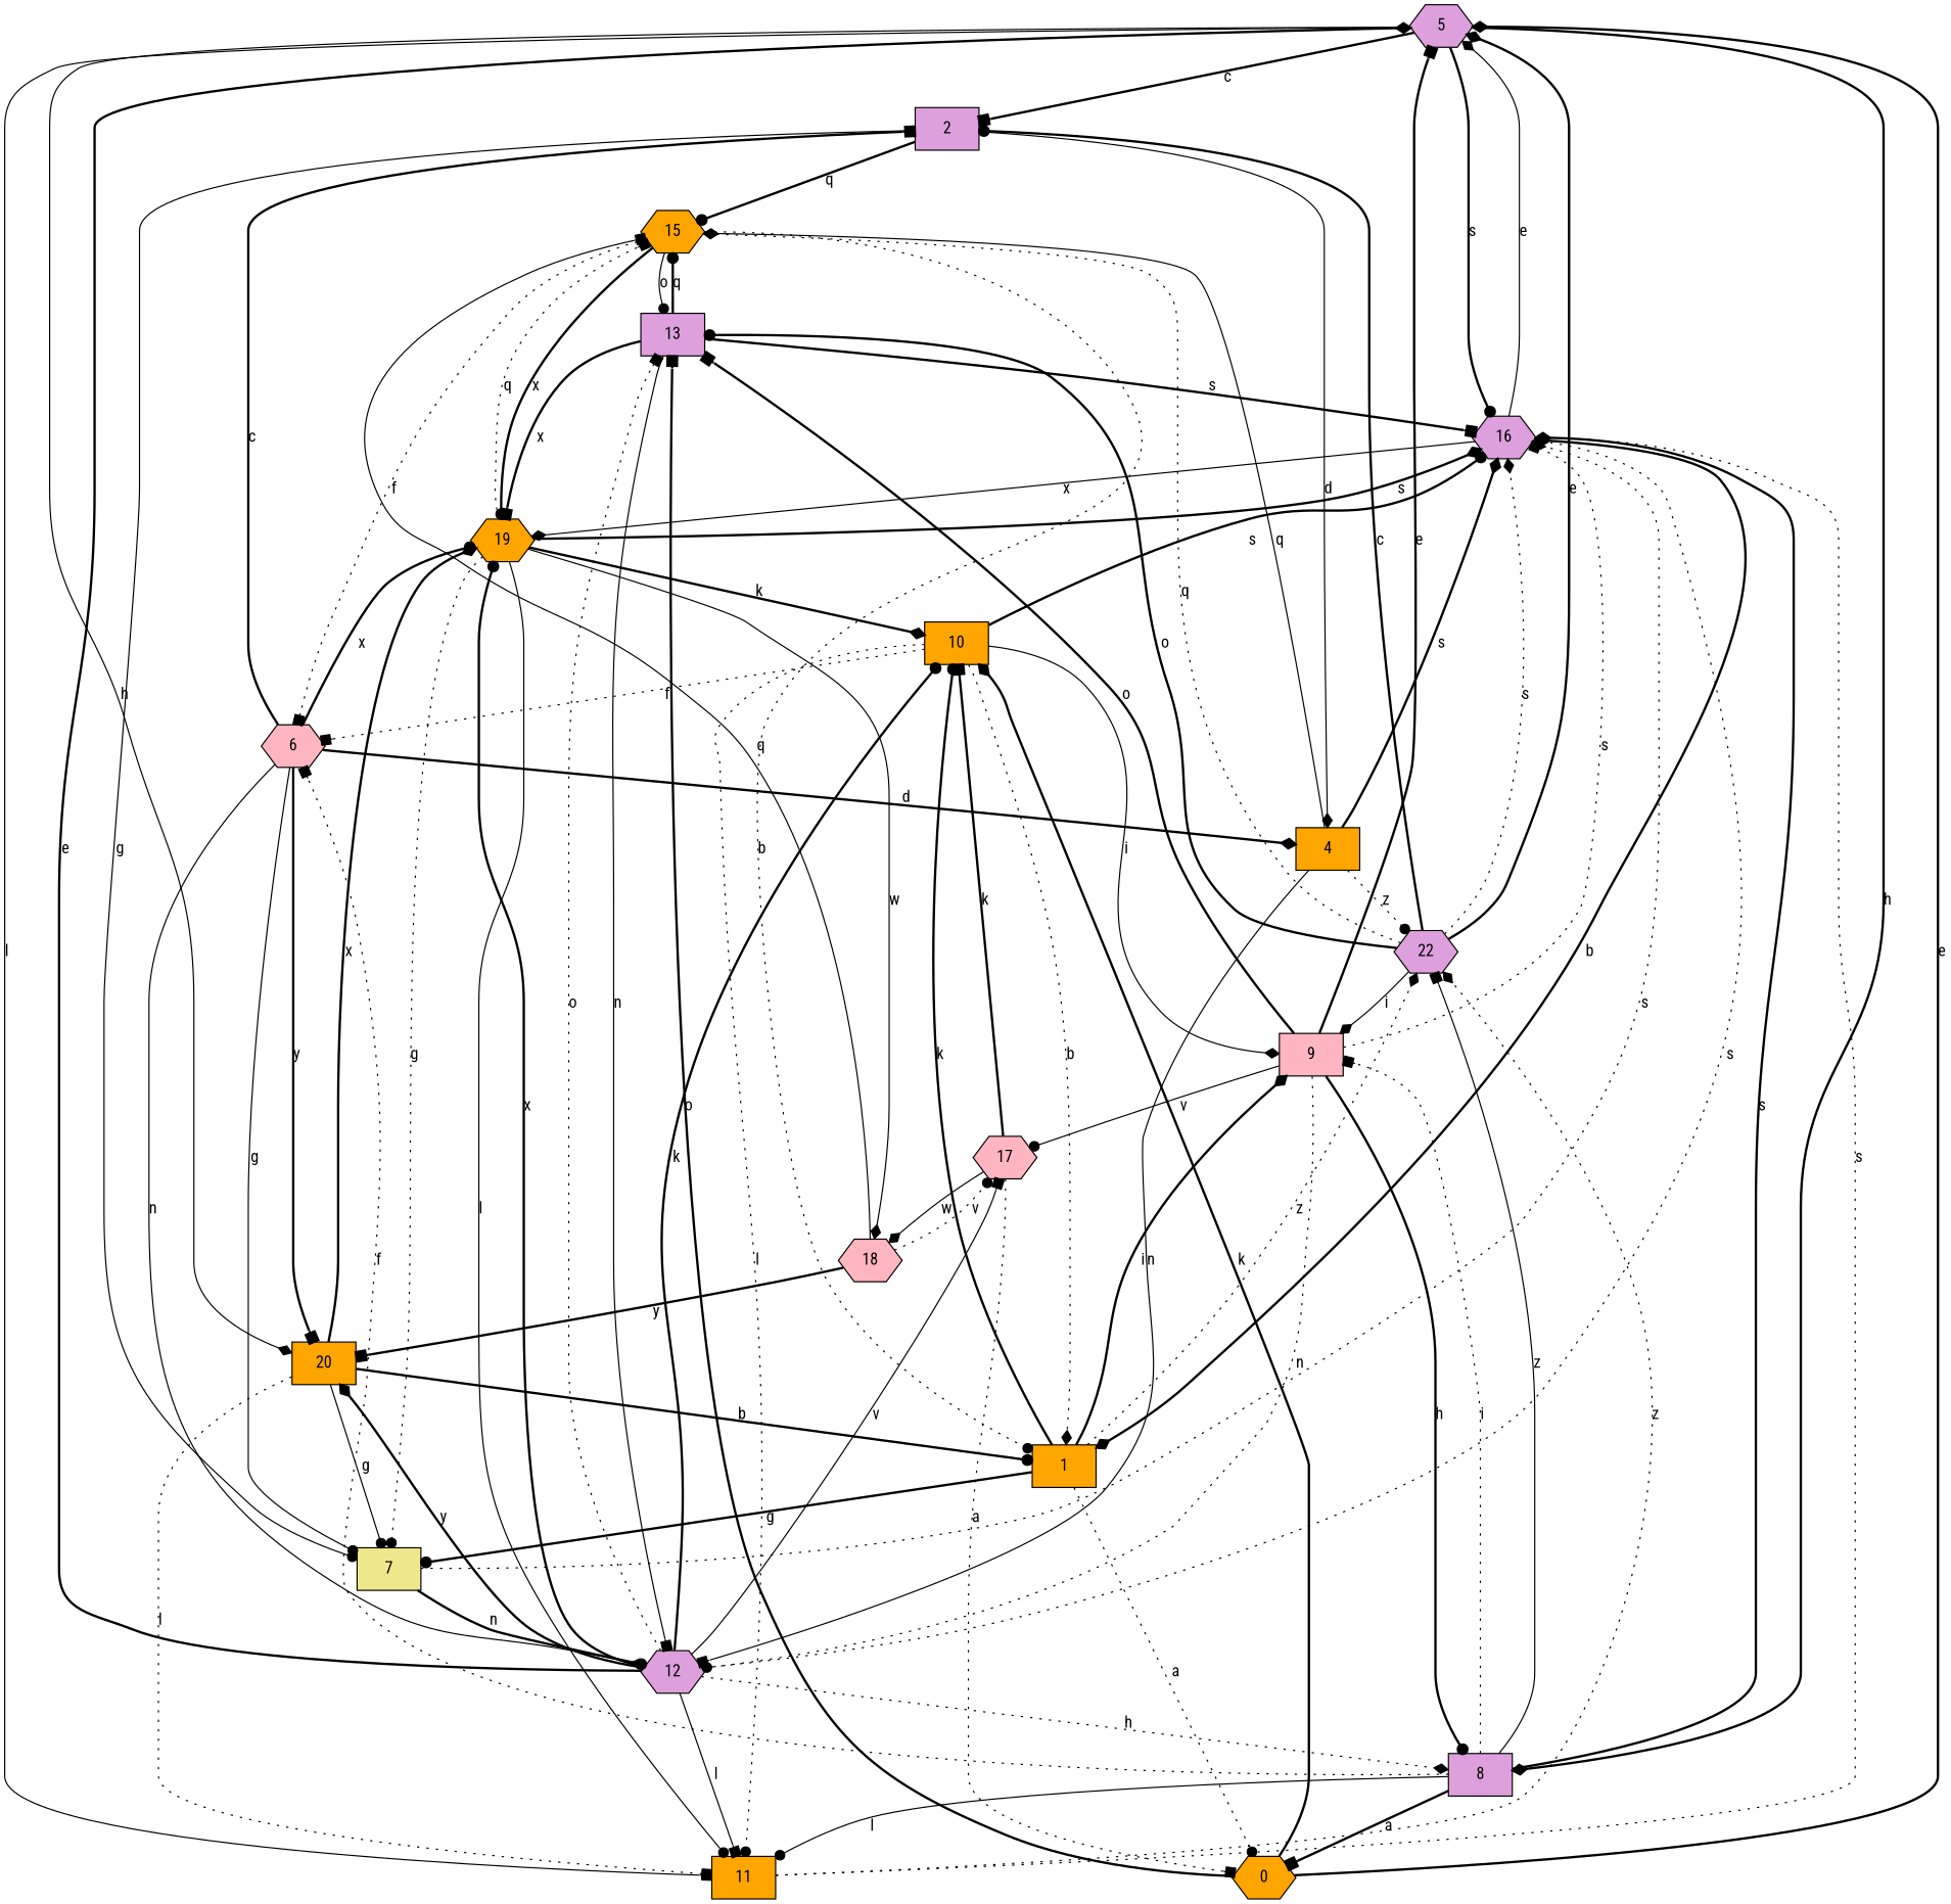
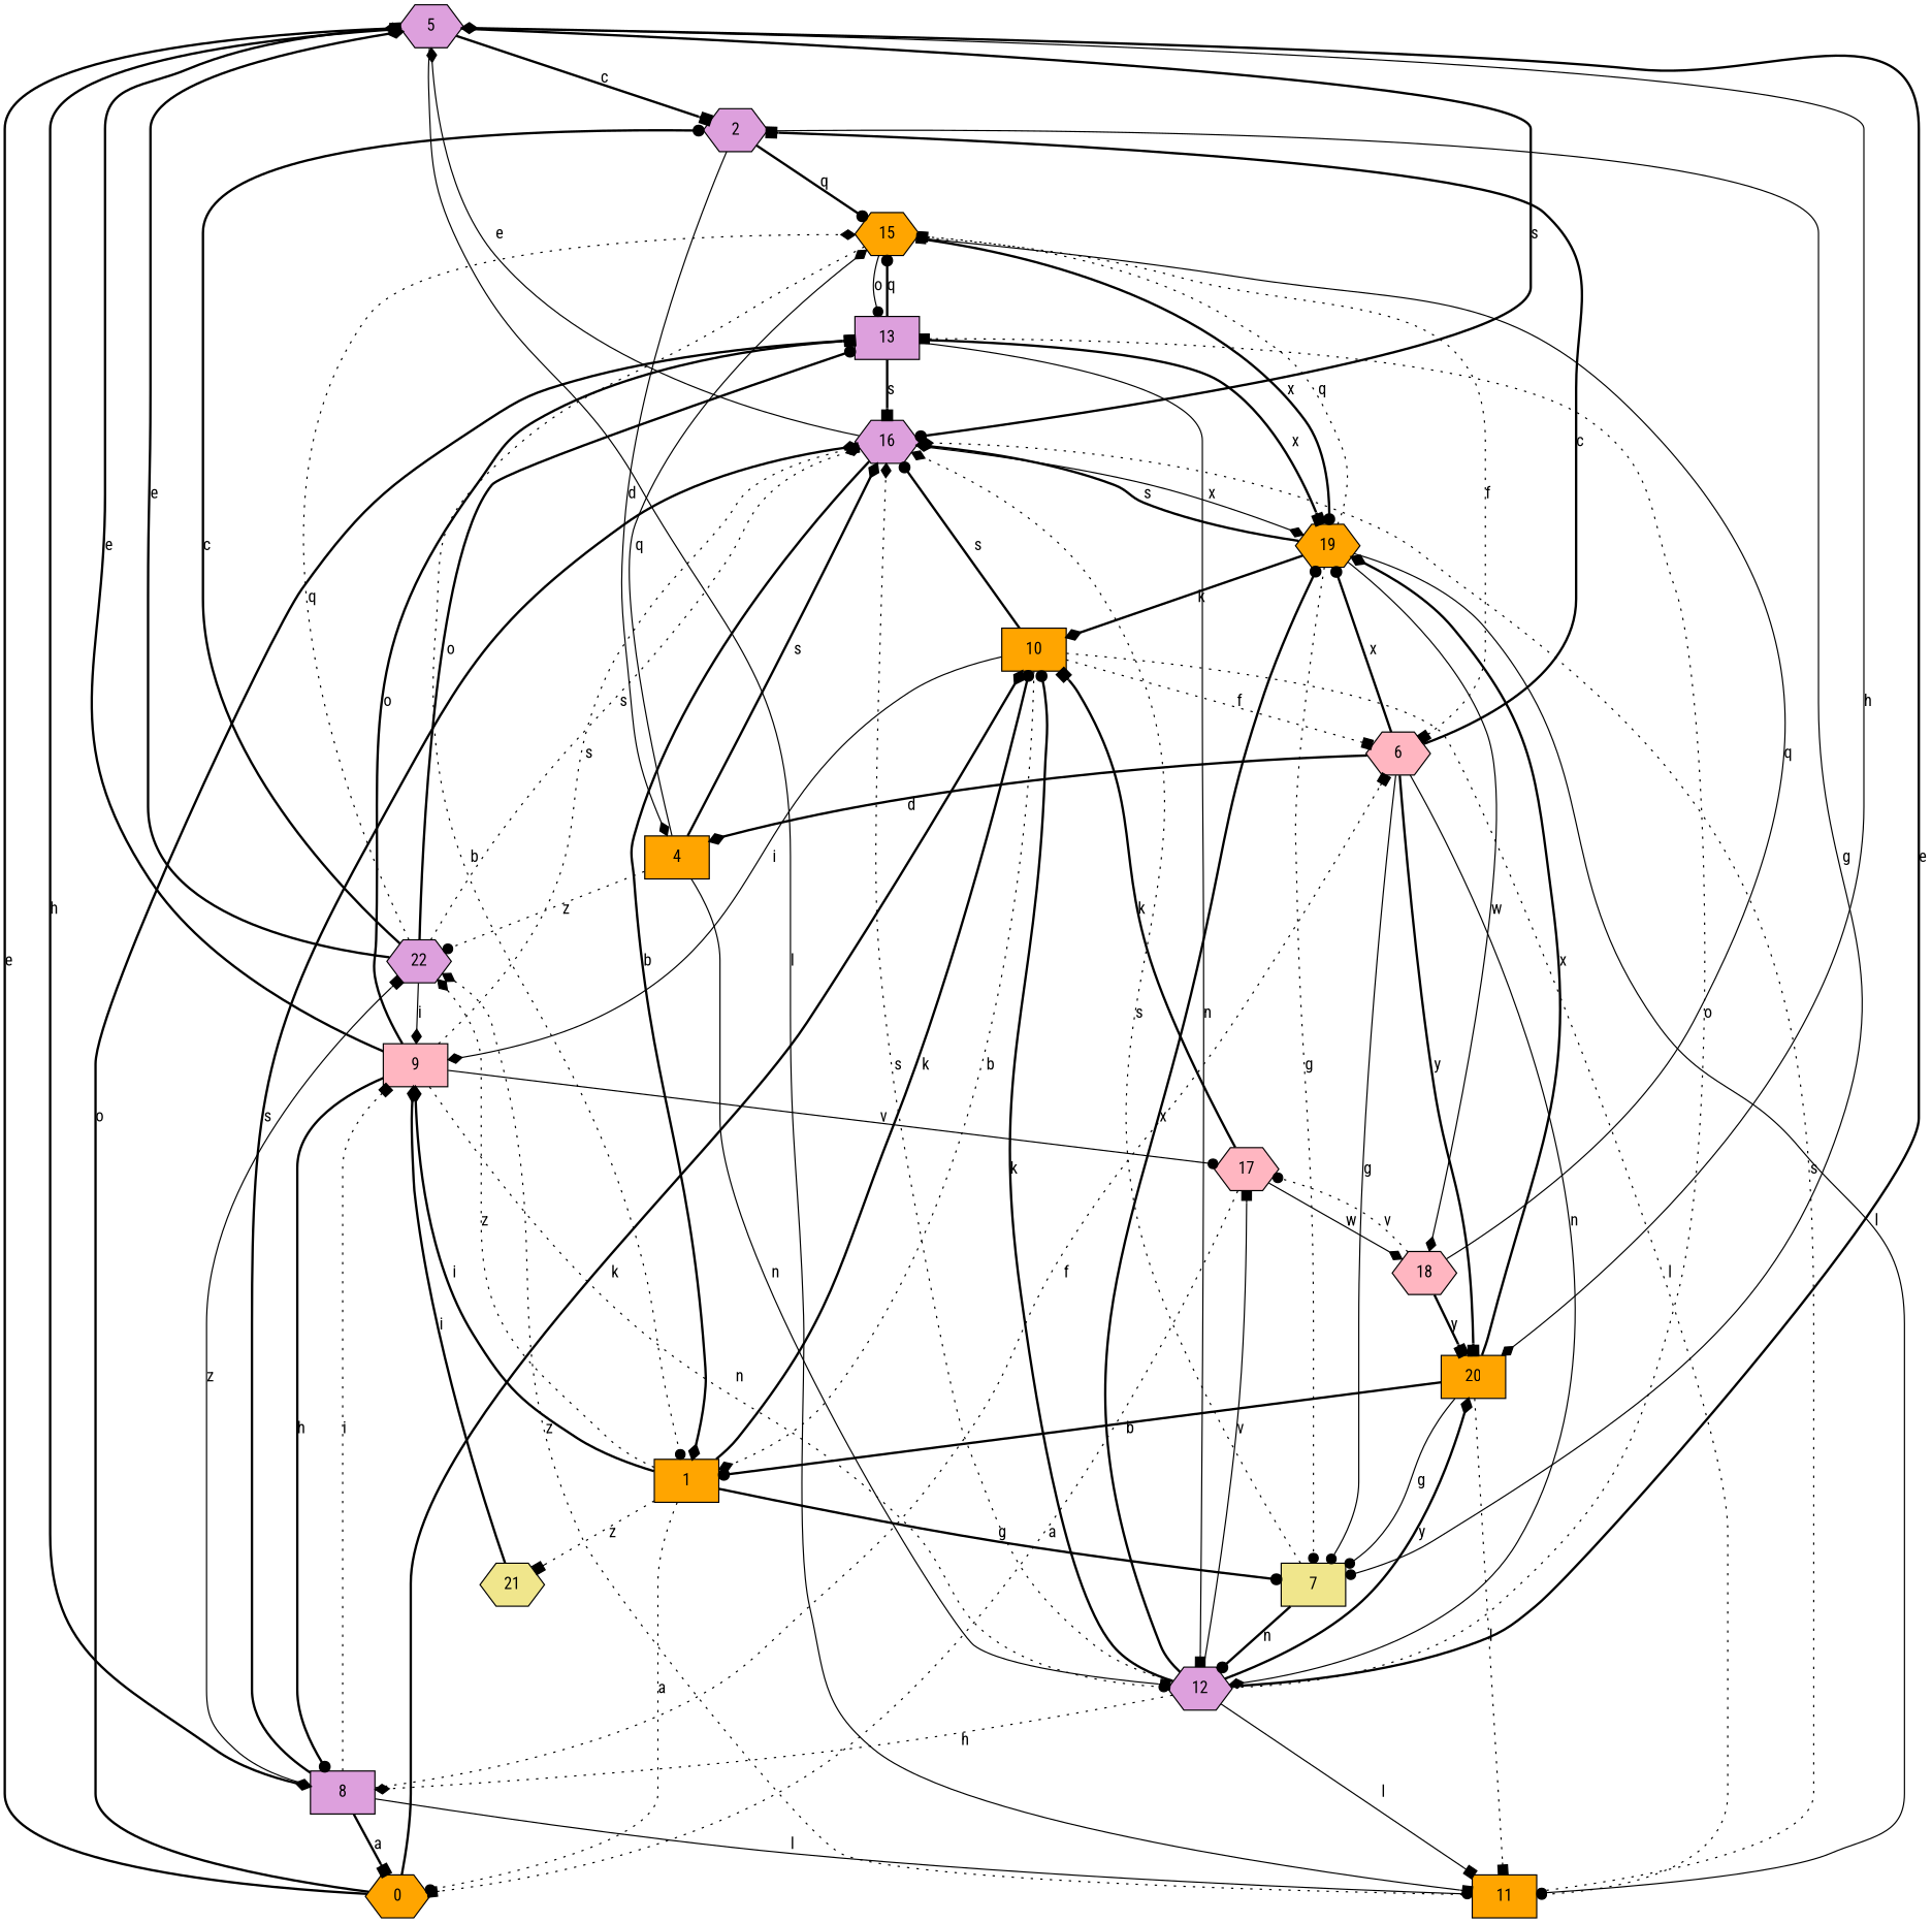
  strict digraph {
    fontname="Roboto Condensed"
    node [fillcolor=orange fontname="Roboto Condensed" shape=hexagon style=filled]
    edge [arrowhead=diamond fontname="Roboto Condensed" style=bold]
    5 [fillcolor=plum]
    0
    10 [shape=box]
    13 [fillcolor=plum shape=box]
-   2 [fillcolor=plum shape=box]
+   2 [fillcolor=plum]
    16 [fillcolor=plum]
    8 [fillcolor=plum shape=box]
    11 [shape=box]
    20 [shape=box]
    1 [shape=box]
    9 [fillcolor=lightpink shape=box]
    6 [fillcolor=lightpink]
    15
    12 [fillcolor=plum]
    19
    7 [fillcolor=khaki shape=box]
+   21 [fillcolor=khaki]
    22 [fillcolor=plum]
    17 [fillcolor=lightpink]
    4 [shape=box]
    18 [fillcolor=lightpink]
    5 -> 2 [arrowhead=box label=c]
    5 -> 16 [arrowhead=dot label=s]
    5 -> 8 [label=h]
    5 -> 11 [arrowhead=box label=l style=solid]
    5 -> 20 [label=h style=solid]
    0 -> 5 [label=e]
    0 -> 10 [label=k]
    0 -> 13 [arrowhead=box label=o]
    10 -> 16 [arrowhead=dot label=s]
    10 -> 11 [arrowhead=dot label=l style=dotted]
    10 -> 1 [label=b style=dotted]
    10 -> 9 [label=i style=solid]
    10 -> 6 [arrowhead=box label=f style=dotted]
    13 -> 16 [arrowhead=box label=s]
    13 -> 15 [arrowhead=dot label=q]
    13 -> 12 [arrowhead=box label=n style=solid]
    13 -> 19 [arrowhead=box label=x]
    2 -> 15 [arrowhead=dot label=q]
    2 -> 7 [arrowhead=dot label=g style=solid]
    2 -> 4 [label=d style=solid]
    16 -> 5 [label=e style=solid]
    16 -> 1 [label=b]
    16 -> 19 [label=x style=solid]
    8 -> 0 [arrowhead=box label=a]
    8 -> 16 [label=s]
    8 -> 11 [arrowhead=dot label=l style=solid]
    8 -> 9 [arrowhead=box label=i style=dotted]
    8 -> 6 [arrowhead=box label=f style=dotted]
    8 -> 22 [arrowhead=box label=z style=solid]
    11 -> 16 [label=s style=dotted]
    11 -> 22 [label=z style=dotted]
    20 -> 11 [arrowhead=box label=l style=dotted]
    20 -> 1 [arrowhead=dot label=b]
    20 -> 19 [label=x]
    20 -> 7 [arrowhead=dot label=g style=solid]
    1 -> 0 [arrowhead=dot label=a style=dotted]
    1 -> 10 [arrowhead=dot label=k]
    1 -> 9 [label=i]
    1 -> 7 [arrowhead=dot label=g]
+   1 -> 21 [arrowhead=box label=z style=dotted]
    1 -> 22 [label=z style=dotted]
    9 -> 5 [arrowhead=box label=e]
    9 -> 13 [arrowhead=box label=o]
    9 -> 16 [arrowhead=box label=s style=dotted]
    9 -> 8 [arrowhead=dot label=h]
    9 -> 12 [arrowhead=dot label=n style=dotted]
    9 -> 17 [arrowhead=dot label=v style=solid]
    6 -> 2 [arrowhead=box label=c]
    6 -> 20 [arrowhead=box label=y]
    6 -> 12 [label=n style=solid]
    6 -> 19 [arrowhead=dot label=x]
    6 -> 7 [arrowhead=dot label=g style=solid]
    6 -> 4 [label=d]
    15 -> 13 [arrowhead=dot label=o style=solid]
    15 -> 1 [arrowhead=dot label=b style=dotted]
    15 -> 6 [arrowhead=box label=f style=dotted]
    15 -> 19 [arrowhead=dot label=x]
    12 -> 5 [label=e]
    12 -> 10 [arrowhead=dot label=k]
    12 -> 13 [arrowhead=box label=o style=dotted]
    12 -> 16 [label=s style=dotted]
    12 -> 8 [label=h style=dotted]
    12 -> 11 [arrowhead=box label=l style=solid]
    12 -> 20 [label=y]
    12 -> 19 [arrowhead=dot label=x]
    12 -> 17 [arrowhead=box label=v style=solid]
    19 -> 10 [label=k]
    19 -> 16 [label=s]
    19 -> 11 [arrowhead=dot label=l style=solid]
    19 -> 15 [arrowhead=box label=q style=dotted]
    19 -> 7 [arrowhead=dot label=g style=dotted]
    19 -> 18 [label=w style=solid]
    7 -> 16 [label=s style=dotted]
    7 -> 12 [arrowhead=dot label=n]
+   21 -> 9 [label=i]
    22 -> 5 [label=e]
    22 -> 13 [arrowhead=dot label=o]
    22 -> 2 [arrowhead=dot label=c]
    22 -> 16 [label=s style=dotted]
    22 -> 9 [label=i style=solid]
    22 -> 15 [label=q style=dotted]
    17 -> 0 [arrowhead=box label=a style=dotted]
    17 -> 10 [arrowhead=box label=k]
    17 -> 18 [label=w style=solid]
    4 -> 16 [label=s]
    4 -> 15 [label=q style=solid]
    4 -> 12 [arrowhead=box label=n style=solid]
    4 -> 22 [arrowhead=dot label=z style=dotted]
    18 -> 20 [arrowhead=box label=y]
    18 -> 15 [arrowhead=box label=q style=solid]
    18 -> 17 [arrowhead=dot label=v style=dotted]
  }
